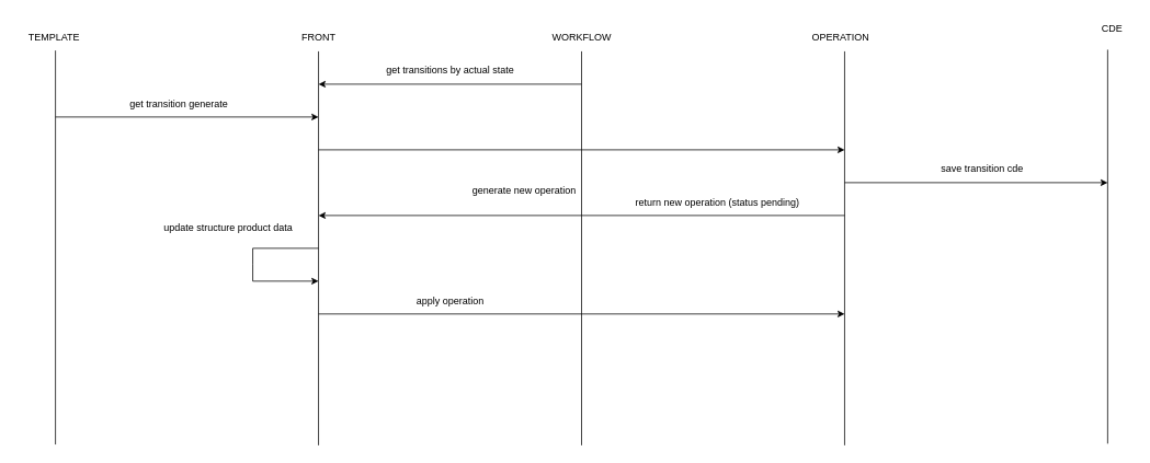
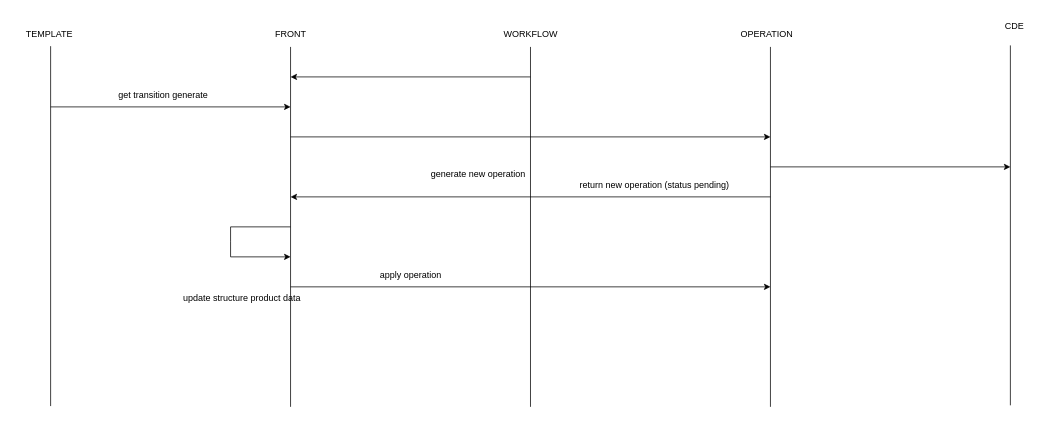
  <mxCell id="0" />
  <mxCell id="1" parent="0" />
  <mxCell id="2" value="" style="endArrow=none;html=1;rounded=0;" parent="1" edge="1"><mxGeometry width="50" height="50" relative="1" as="geometry"><mxPoint x="387" y="542" as="sourcePoint" /><mxPoint x="387" y="62" as="targetPoint" /></mxGeometry></mxCell>
  <mxCell id="3" value="" style="endArrow=none;html=1;rounded=0;" parent="1" edge="1"><mxGeometry width="50" height="50" relative="1" as="geometry"><mxPoint x="707" y="542" as="sourcePoint" /><mxPoint x="707" y="62" as="targetPoint" /></mxGeometry></mxCell>
  <mxCell id="4" value="FRONT" style="text;html=1;align=center;verticalAlign=middle;resizable=0;points=[];autosize=1;strokeColor=none;fillColor=none;" parent="1" vertex="1"><mxGeometry x="357" y="30" width="60" height="30" as="geometry" /></mxCell>
  <mxCell id="5" value="WORKFLOW" style="text;html=1;align=center;verticalAlign=middle;resizable=0;points=[];autosize=1;strokeColor=none;fillColor=none;" parent="1" vertex="1"><mxGeometry x="657" y="30" width="100" height="30" as="geometry" /></mxCell>
  <mxCell id="6" value="" style="endArrow=none;html=1;rounded=0;" parent="1" edge="1"><mxGeometry width="50" height="50" relative="1" as="geometry"><mxPoint x="1027" y="542" as="sourcePoint" /><mxPoint x="1027" y="62" as="targetPoint" /></mxGeometry></mxCell>
  <mxCell id="7" value="OPERATION" style="text;html=1;align=center;verticalAlign=middle;resizable=0;points=[];autosize=1;strokeColor=none;fillColor=none;" parent="1" vertex="1"><mxGeometry x="977" y="30" width="90" height="30" as="geometry" /></mxCell>
  <mxCell id="8" value="" style="endArrow=classic;html=1;rounded=0;" parent="1" edge="1"><mxGeometry width="50" height="50" relative="1" as="geometry"><mxPoint x="707" y="102" as="sourcePoint" /><mxPoint x="387" y="102" as="targetPoint" /></mxGeometry></mxCell>
- <mxCell id="9" value="get transitions by actual state" style="text;html=1;align=center;verticalAlign=middle;resizable=0;points=[];autosize=1;strokeColor=none;fillColor=none;" parent="1" vertex="1"><mxGeometry x="457" y="70" width="180" height="30" as="geometry" /></mxCell>
  <mxCell id="10" value="" style="endArrow=none;html=1;rounded=0;" parent="1" edge="1"><mxGeometry width="50" height="50" relative="1" as="geometry"><mxPoint x="67" y="541" as="sourcePoint" /><mxPoint x="67" y="61" as="targetPoint" /></mxGeometry></mxCell>
  <mxCell id="11" value="TEMPLATE" style="text;html=1;align=center;verticalAlign=middle;resizable=0;points=[];autosize=1;strokeColor=none;fillColor=none;" parent="1" vertex="1"><mxGeometry x="20" y="30" width="90" height="30" as="geometry" /></mxCell>
  <mxCell id="12" value="" style="endArrow=classic;html=1;rounded=0;" parent="1" edge="1"><mxGeometry width="50" height="50" relative="1" as="geometry"><mxPoint x="67" y="142" as="sourcePoint" /><mxPoint x="387" y="142" as="targetPoint" /></mxGeometry></mxCell>
  <mxCell id="13" value="get transition generate" style="text;html=1;align=center;verticalAlign=middle;resizable=0;points=[];autosize=1;strokeColor=none;fillColor=none;" parent="1" vertex="1"><mxGeometry x="147" y="111" width="140" height="30" as="geometry" /></mxCell>
  <mxCell id="14" value="" style="endArrow=classic;html=1;rounded=0;" parent="1" edge="1"><mxGeometry width="50" height="50" relative="1" as="geometry"><mxPoint x="387" y="182" as="sourcePoint" /><mxPoint x="1027" y="182" as="targetPoint" /></mxGeometry></mxCell>
  <mxCell id="15" value="generate new operation" style="text;html=1;align=center;verticalAlign=middle;resizable=0;points=[];autosize=1;strokeColor=none;fillColor=none;" parent="1" vertex="1"><mxGeometry x="562" y="217" width="150" height="30" as="geometry" /></mxCell>
  <mxCell id="16" value="" style="endArrow=none;html=1;rounded=0;" parent="1" edge="1"><mxGeometry width="50" height="50" relative="1" as="geometry"><mxPoint x="1347" y="540" as="sourcePoint" /><mxPoint x="1347" y="60" as="targetPoint" /></mxGeometry></mxCell>
  <mxCell id="17" value="CDE" style="text;html=1;align=center;verticalAlign=middle;resizable=0;points=[];autosize=1;strokeColor=none;fillColor=none;" parent="1" vertex="1"><mxGeometry x="1327" y="20" width="50" height="30" as="geometry" /></mxCell>
  <mxCell id="18" value="" style="endArrow=classic;html=1;rounded=0;" parent="1" edge="1"><mxGeometry width="50" height="50" relative="1" as="geometry"><mxPoint x="1027" y="222" as="sourcePoint" /><mxPoint x="1347" y="222" as="targetPoint" /></mxGeometry></mxCell>
- <mxCell id="19" value="save transition cde" style="text;html=1;align=center;verticalAlign=middle;resizable=0;points=[];autosize=1;strokeColor=none;fillColor=none;" parent="1" vertex="1"><mxGeometry x="1134" y="190" width="120" height="30" as="geometry" /></mxCell>
  <mxCell id="20" value="" style="endArrow=classic;html=1;rounded=0;" parent="1" edge="1"><mxGeometry width="50" height="50" relative="1" as="geometry"><mxPoint x="1027" y="262" as="sourcePoint" /><mxPoint x="387" y="262" as="targetPoint" /></mxGeometry></mxCell>
  <mxCell id="21" value="return new operation (status pending)" style="text;html=1;align=center;verticalAlign=middle;resizable=0;points=[];autosize=1;strokeColor=none;fillColor=none;" parent="1" vertex="1"><mxGeometry x="762" y="232" width="220" height="30" as="geometry" /></mxCell>
  <mxCell id="22" value="" style="endArrow=classic;html=1;rounded=0;" parent="1" edge="1"><mxGeometry width="50" height="50" relative="1" as="geometry"><mxPoint x="387" y="302" as="sourcePoint" /><mxPoint x="387" y="342" as="targetPoint" /><Array as="points"><mxPoint x="307" y="302" /><mxPoint x="307" y="322" /><mxPoint x="307" y="342" /></Array></mxGeometry></mxCell>
- <mxCell id="23" value="update structure product data" style="text;html=1;align=center;verticalAlign=middle;resizable=0;points=[];autosize=1;strokeColor=none;fillColor=none;" parent="1" vertex="1"><mxGeometry x="187" y="262" width="180" height="30" as="geometry" /></mxCell>
+ <mxCell id="23" value="update structure product data" style="text;html=1;align=center;verticalAlign=middle;resizable=0;points=[];autosize=1;strokeColor=none;fillColor=none;" parent="1" vertex="1"><mxGeometry x="232" y="382" width="180" height="30" as="geometry" /></mxCell>
  <mxCell id="24" value="" style="endArrow=classic;html=1;rounded=0;" parent="1" edge="1"><mxGeometry width="50" height="50" relative="1" as="geometry"><mxPoint x="387" y="382" as="sourcePoint" /><mxPoint x="1027" y="382" as="targetPoint" /></mxGeometry></mxCell>
  <mxCell id="25" value="apply operation" style="text;html=1;align=center;verticalAlign=middle;resizable=0;points=[];autosize=1;strokeColor=none;fillColor=none;" parent="1" vertex="1"><mxGeometry x="492" y="352" width="110" height="30" as="geometry" /></mxCell>
